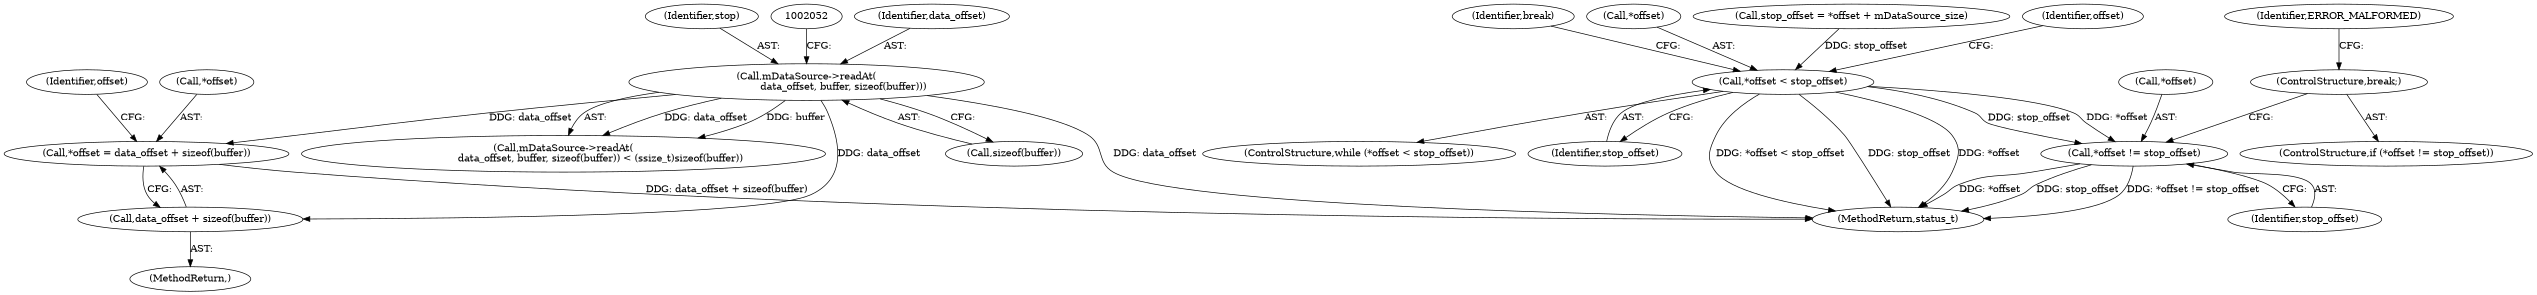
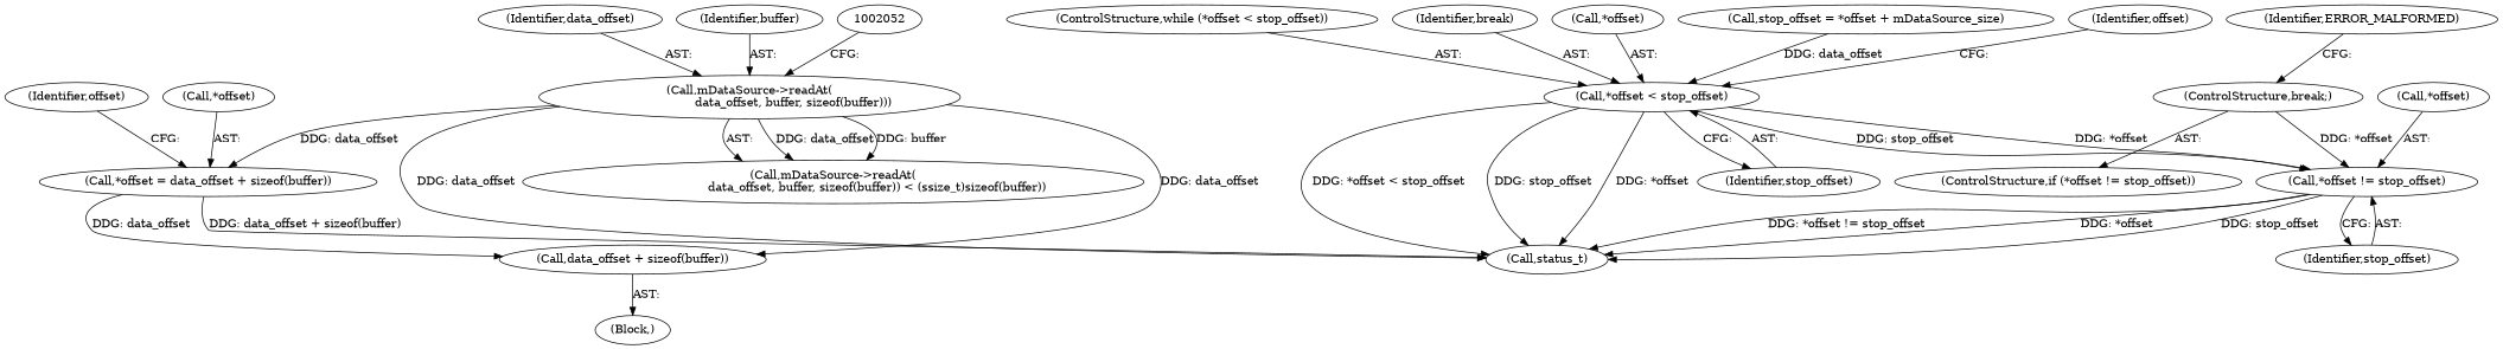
  digraph {
    n1 [label="(Call,*offset = data_offset + sizeof(buffer))"]
    n2 [label="(Call,data_offset + sizeof(buffer))"]
-   n3 [label="(MethodReturn,status_t)"]
+   n3 [label="(Call,status_t)"]
    n4 [label="(Call,*offset < stop_offset)"]
    n5 [label="(Call,*offset != stop_offset)"]
    n6 [label="(Identifier,stop_offset)"]
    n7 [label="(ControlStructure,while (*offset < stop_offset))"]
-   n8 [label="(MethodReturn,)"]
+   n8 [label="(Block,)"]
    n9 [label="(Call,mDataSource->readAt(\n                        data_offset, buffer, sizeof(buffer)))"]
    n10 [label="(Call,mDataSource->readAt(\n                        data_offset, buffer, sizeof(buffer)) < (ssize_t)sizeof(buffer))"]
-   n11 [label="(Call,sizeof(buffer))"]
    n12 [label="(Identifier,stop_offset)"]
    n13 [label="(ControlStructure,if (*offset != stop_offset))"]
    n14 [label="(ControlStructure,break;)"]
    n15 [label="(Identifier,offset)"]
    n16 [label="(Identifier,break)"]
    n17 [label="(Identifier,data_offset)"]
    n18 [label="(Call,*offset)"]
-   n19 [label="(Identifier,stop)"]
+   n19 [label="(Identifier,buffer)"]
    n20 [label="(Call,*offset)"]
    n21 [label="(Call,*offset)"]
    n22 [label="(Call,stop_offset = *offset + mDataSource_size)"]
    n23 [label="(Identifier,offset)"]
    n24 [label="(Identifier,ERROR_MALFORMED)"]
    1002052
-   n1 -> n2 [label="CFG: "]
+   n1 -> n2 [label="DDG: data_offset"]
    n1 -> n3 [label="DDG: data_offset + sizeof(buffer)"]
-   n2 -> n1 [label="AST: "]
    n2 -> n8 [label="AST: "]
    n4 -> n3 [label="DDG: *offset < stop_offset"]
    n4 -> n3 [label="DDG: stop_offset"]
    n4 -> n3 [label="DDG: *offset"]
    n4 -> n5 [label="DDG: *offset"]
    n4 -> n5 [label="DDG: stop_offset"]
    n4 -> n6 [label="CFG: "]
-   n4 -> n7 [label="AST: "]
+   n7 -> n4 [label="AST: "]
    n5 -> n3 [label="DDG: *offset"]
    n5 -> n3 [label="DDG: stop_offset"]
    n5 -> n3 [label="DDG: *offset != stop_offset"]
    n5 -> n12 [label="CFG: "]
    n6 -> n4 [label="AST: "]
    n9 -> n1 [label="DDG: data_offset"]
    n9 -> n2 [label="DDG: data_offset"]
    n9 -> n3 [label="DDG: data_offset"]
    n9 -> n10 [label="AST: "]
    n9 -> n10 [label="DDG: data_offset"]
    n9 -> n10 [label="DDG: buffer"]
-   n9 -> n11 [label="CFG: "]
-   n11 -> n9 [label="AST: "]
    n12 -> n5 [label="AST: "]
-   n14 -> n5 [label="CFG: "]
+   n14 -> n5 [label="DDG: *offset"]
    n14 -> n13 [label="AST: "]
    n15 -> n1 [label="CFG: "]
-   n16 -> n4 [label="CFG: "]
+   n16 -> n4 [label="AST: "]
    n17 -> n9 [label="AST: "]
    n18 -> n4 [label="AST: "]
    n19 -> n9 [label="AST: "]
    n20 -> n1 [label="AST: "]
    n21 -> n5 [label="AST: "]
-   n22 -> n4 [label="DDG: stop_offset"]
+   n22 -> n4 [label="DDG: data_offset"]
    n23 -> n4 [label="CFG: "]
    n24 -> n14 [label="CFG: "]
    1002052 -> n9 [label="CFG: "]
  }
